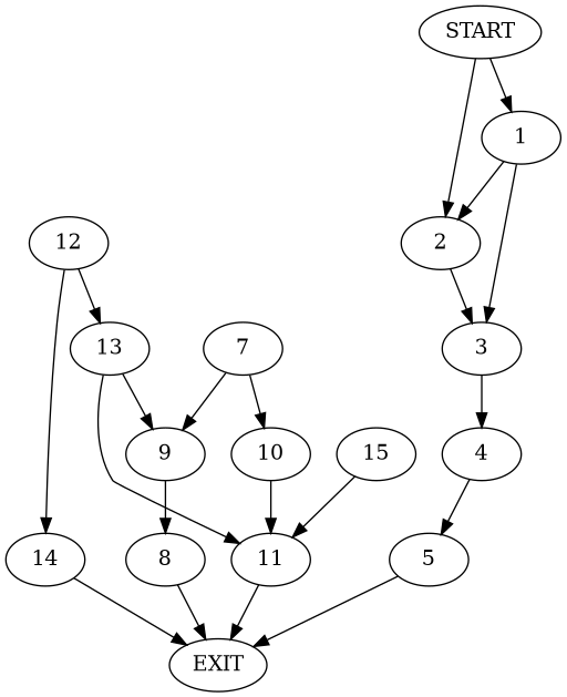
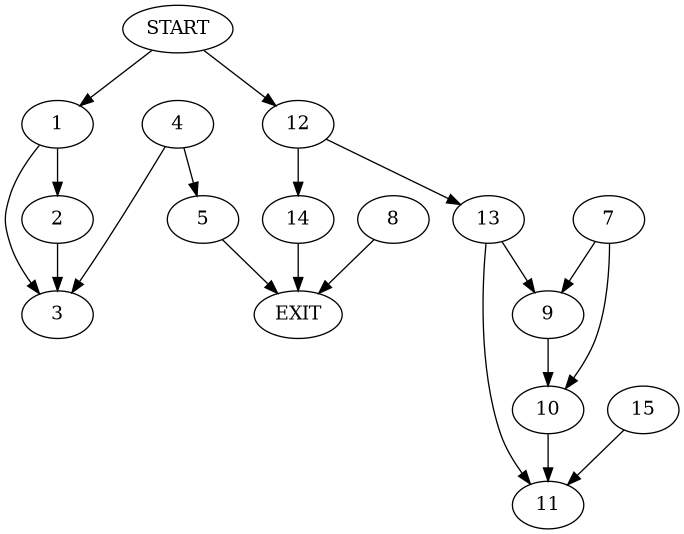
  digraph {
    n1 [label=START]
    1
    12
    2
    3
    13
    14
    n8 [label=EXIT]
    4
    5
    7
    9
    10
    8
    11
    15
    n1 -> 1
-   n1 -> 2
+   n1 -> 12
    1 -> 2
    1 -> 3
    12 -> 13
    12 -> 14
    2 -> 3
-   3 -> 4
+   4 -> 3
    13 -> 9
    13 -> 11
    14 -> n8
    4 -> 5
    5 -> n8
    7 -> 9
    7 -> 10
-   9 -> 8
+   9 -> 10
    10 -> 11
    8 -> n8
-   11 -> n8
    15 -> 11
  }
